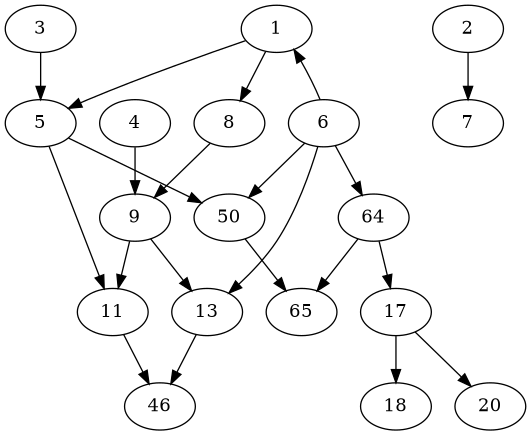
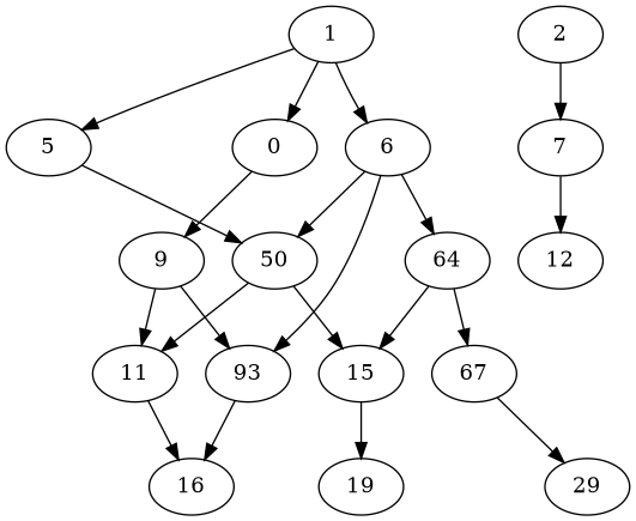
  digraph {
    node [alpha=0.18]
    1 [alpha=0.17 expect_size=29809664]
    5 [expect_size=13272064]
    6 [alpha=0.05 expect_size=23858176]
-   8 [alpha=0.14 expect_size=45504512]
+   8 [alpha=0.14 expect_size=45504512 label=0]
    n5 [alpha=0.16 expect_size=28719104 label=50]
    11 [expect_size=51932160]
-   13 [alpha=0.14 expect_size=25824256]
+   13 [alpha=0.14 expect_size=25824256 label=93]
    n8 [alpha=0.04 expect_size=9568256 label=64]
    9 [alpha=0.08 expect_size=37873664]
-   15 [alpha=0.02 expect_size=9912320 label=65]
-   16 [alpha=0.09 expect_size=51397632 label=46]
-   17 [alpha=0.01 expect_size=16262144]
+   15 [alpha=0.02 expect_size=9912320]
+   16 [alpha=0.09 expect_size=51397632]
+   17 [alpha=0.01 expect_size=16262144 label=67]
    2 [alpha=0.12 expect_size=46555136]
    7 [alpha=0.01 expect_size=49957888]
-   3 [alpha=0.13 expect_size=51619840]
-   4 [alpha=0.00 expect_size=6053888]
-   18 [alpha=0.10 expect_size=19339264]
-   20 [alpha=0.12 expect_size=24764416]
+   12 [alpha=0.07 expect_size=44825600]
+   19 [alpha=0.11 expect_size=6123520]
+   20 [alpha=0.12 expect_size=24764416 label=29]
    1 -> 5
-   6 -> 1
+   1 -> 6
    1 -> 8
    5 -> n5
-   5 -> 11
+   n5 -> 11
    6 -> n5
    6 -> 13
    6 -> n8
    8 -> 9
    n5 -> 15
    11 -> 16
    13 -> 16
    n8 -> 15
    n8 -> 17
    9 -> 11
    9 -> 13
-   17 -> 18
+   15 -> 19
    17 -> 20
    2 -> 7
-   3 -> 5
-   4 -> 9
+   7 -> 12
  }
